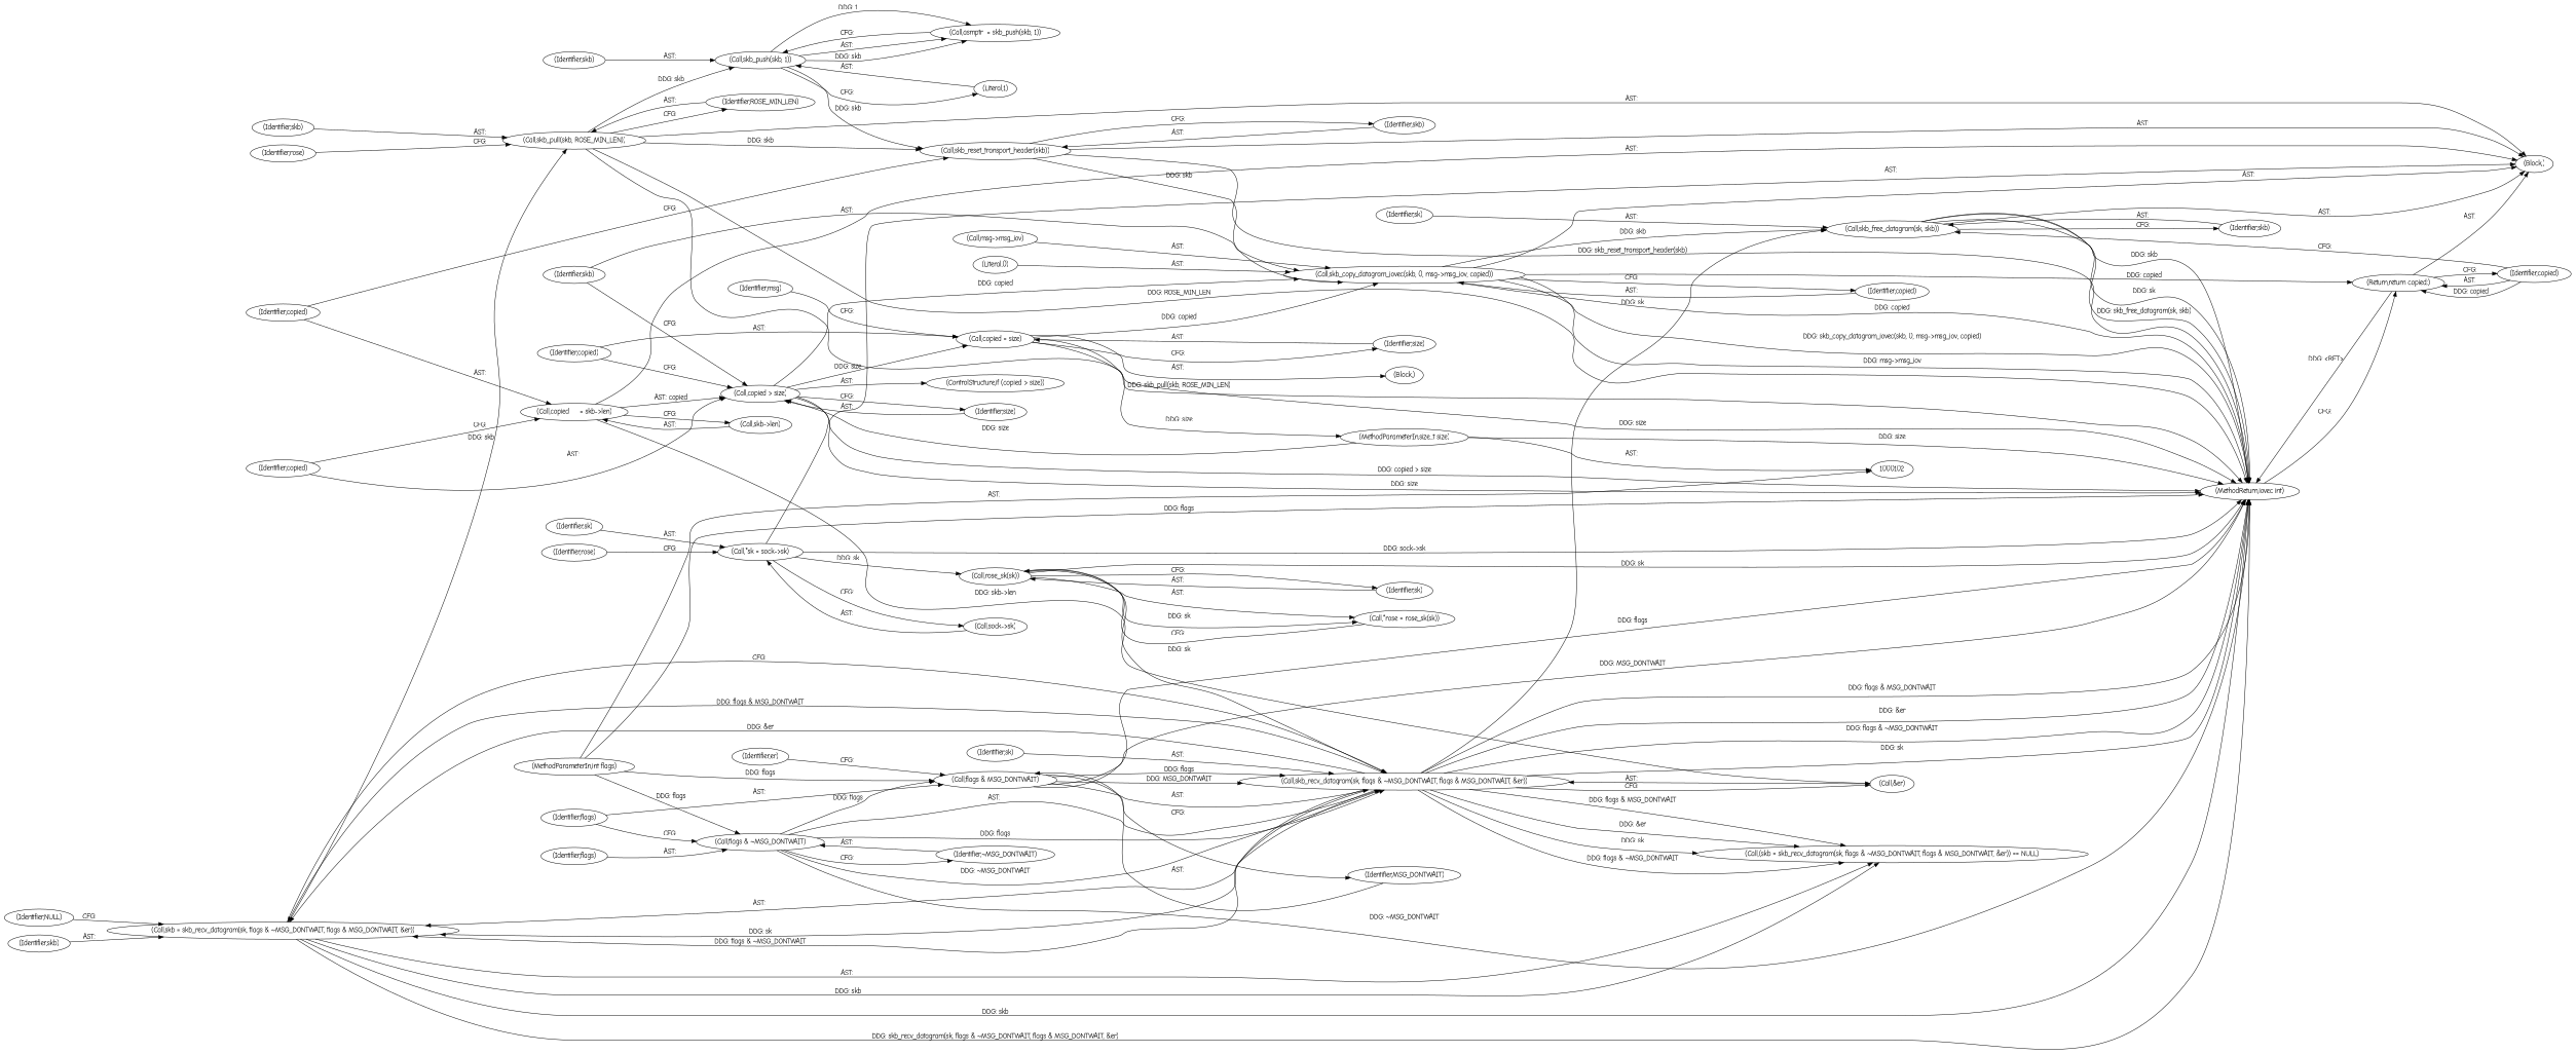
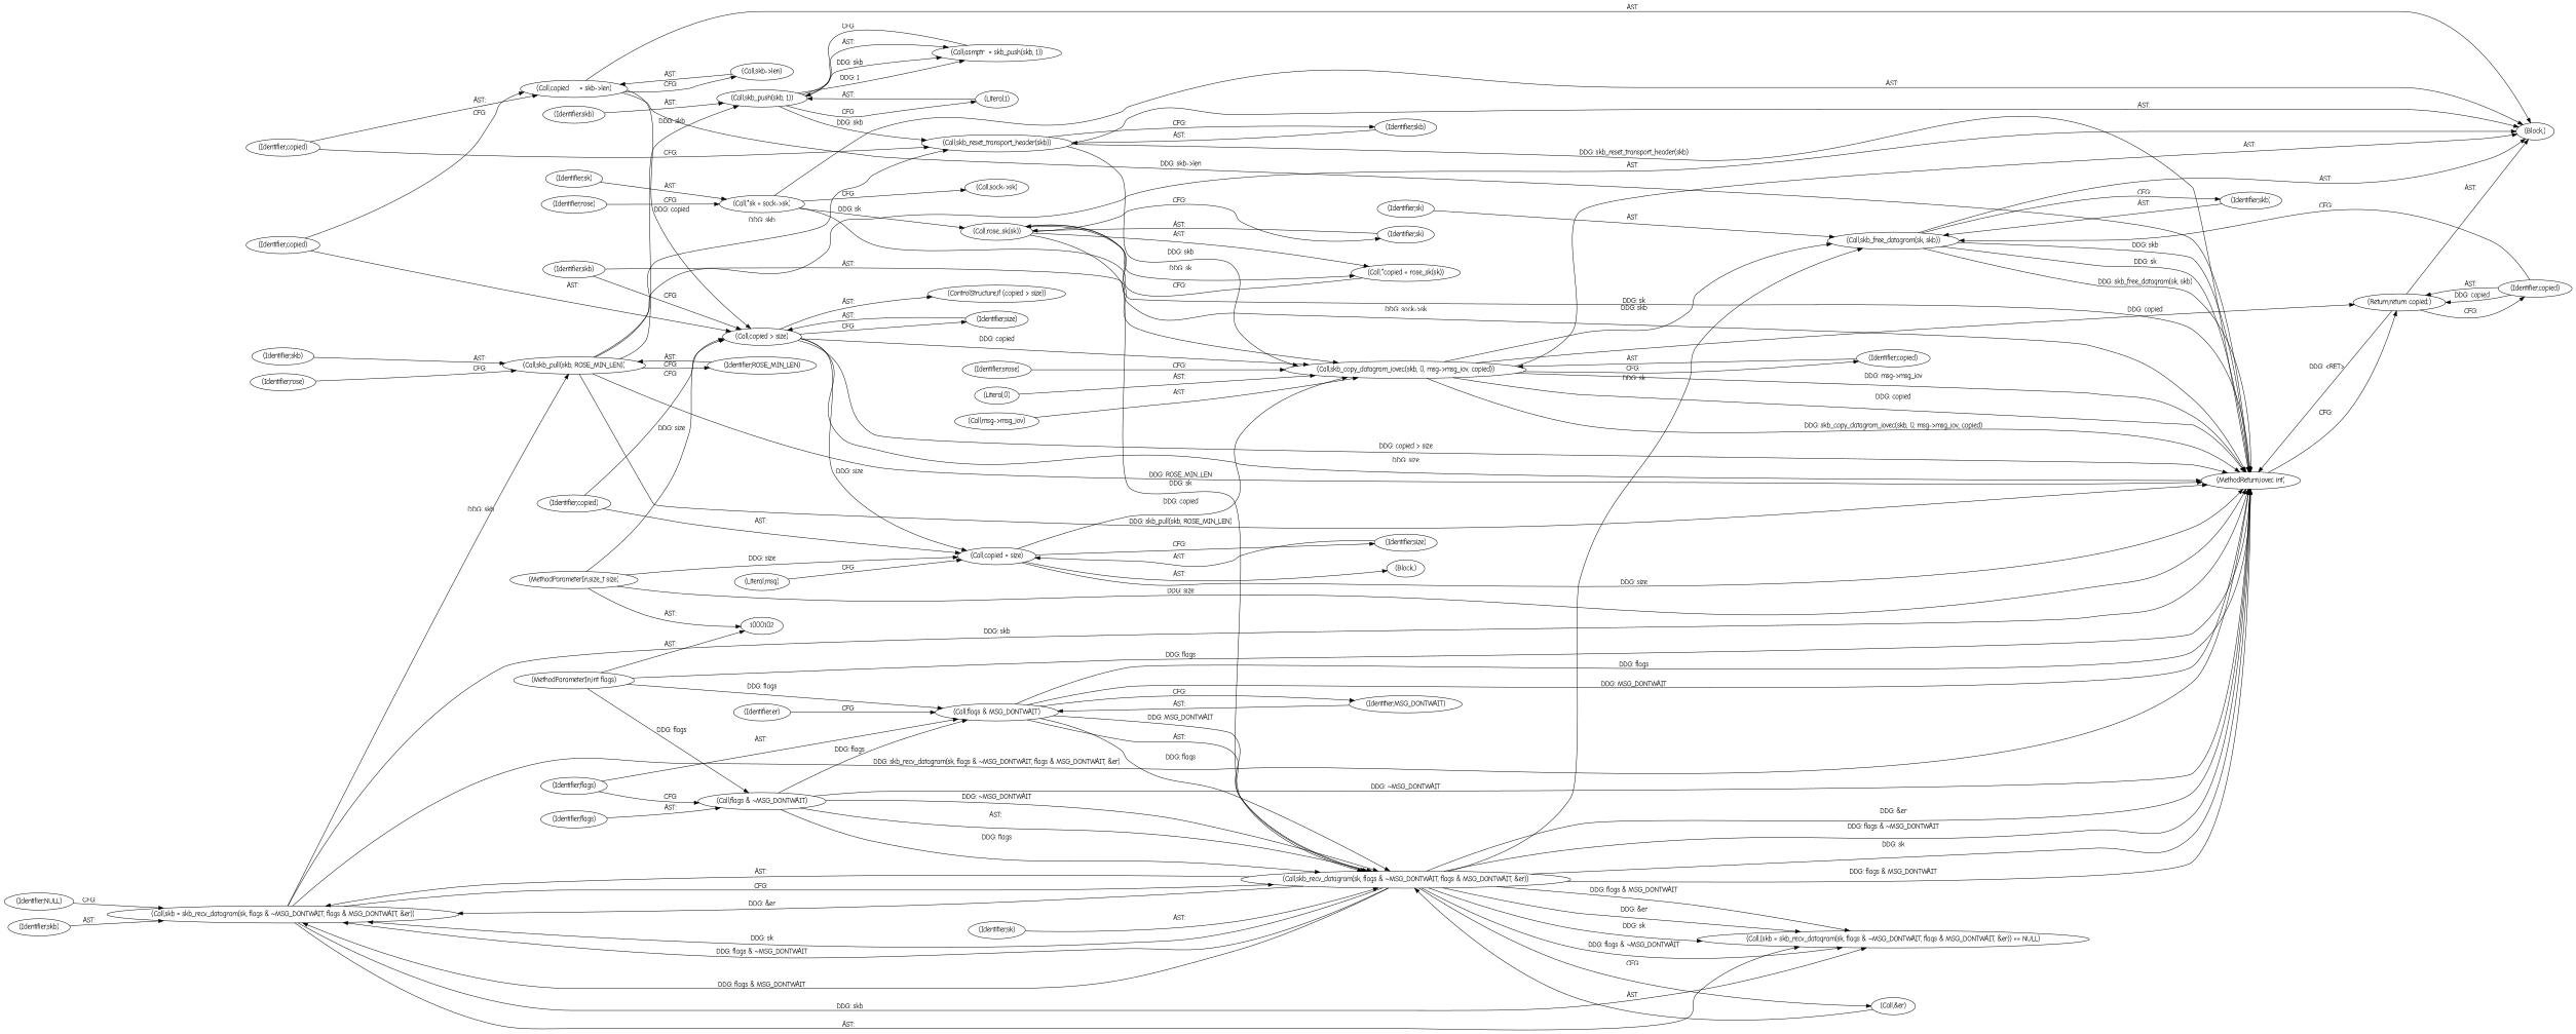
  digraph {
    fontname="Comic Neue"
    rankdir=LR
    node [fontname="Comic Neue"]
    edge [fontname="Comic Neue"]
    n1 [label="(Call,skb_copy_datagram_iovec(skb, 0, msg->msg_iov, copied))"]
    n2 [label="(Call,skb_free_datagram(sk, skb))"]
    n3 [label="(Return,return copied;)"]
    n4 [label="(MethodReturn,iovec int)"]
    n5 [label="(Block,)"]
    n6 [label="(Identifier,copied)"]
    n7 [label="(Identifier,skb)"]
    n8 [label="(Identifier,copied)"]
    n9 [label="(Call,skb_reset_transport_header(skb))"]
    n10 [label="(Identifier,skb)"]
    n11 [label="(Call,skb_push(skb, 1))"]
    n12 [label="(Literal,1)"]
    n13 [label="(Call,asmptr  = skb_push(skb, 1))"]
    n14 [label="(Call,skb_pull(skb, ROSE_MIN_LEN))"]
    n15 [label="(Identifier,ROSE_MIN_LEN)"]
    n16 [label="(Call,skb = skb_recv_datagram(sk, flags & ~MSG_DONTWAIT, flags & MSG_DONTWAIT, &er))"]
    n17 [label="(Call,skb_recv_datagram(sk, flags & ~MSG_DONTWAIT, flags & MSG_DONTWAIT, &er))"]
    n18 [label="(Call,(skb = skb_recv_datagram(sk, flags & ~MSG_DONTWAIT, flags & MSG_DONTWAIT, &er)) == NULL)"]
    n19 [label="(Call,&er)"]
    n20 [label="(Call,rose_sk(sk))"]
    n21 [label="(Identifier,sk)"]
-   n22 [label="(Call,*rose = rose_sk(sk))"]
+   n22 [label="(Call,*copied = rose_sk(sk))"]
    n23 [label="(Call,*sk = sock->sk)"]
    n24 [label="(Call,sock->sk)"]
    n25 [label="(Call,flags & ~MSG_DONTWAIT)"]
    n26 [label="(Call,flags & MSG_DONTWAIT)"]
-   n27 [label="(Identifier,~MSG_DONTWAIT)"]
    n28 [label="(Identifier,MSG_DONTWAIT)"]
    n29 [label="(MethodParameterIn,int flags)"]
    1000102
    n31 [label="(Call,copied = size)"]
    n32 [label="(Identifier,size)"]
    n33 [label="(Block,)"]
    n34 [label="(Call,copied > size)"]
    n35 [label="(ControlStructure,if (copied > size))"]
    n36 [label="(Identifier,size)"]
    n37 [label="(Call,copied     = skb->len)"]
    n38 [label="(Call,skb->len)"]
    n39 [label="(MethodParameterIn,size_t size)"]
    n40 [label="(Identifier,NULL)"]
    n41 [label="(Identifier,rose)"]
    n42 [label="(Identifier,flags)"]
    n43 [label="(Identifier,er)"]
    n44 [label="(Identifier,rose)"]
    n45 [label="(Identifier,skb)"]
    n46 [label="(Identifier,flags)"]
    n47 [label="(Identifier,sk)"]
    n48 [label="(Identifier,skb)"]
    n49 [label="(Call,msg->msg_iov)"]
    n50 [label="(Identifier,copied)"]
    n51 [label="(Identifier,sk)"]
    n52 [label="(Identifier,copied)"]
+   n53 [label="(Identifier,srose)"]
    n54 [label="(Identifier,copied)"]
    n55 [label="(Identifier,sk)"]
    n56 [label="(Identifier,skb)"]
    n57 [label="(Identifier,skb)"]
-   n58 [label="(Identifier,msg)"]
+   n58 [label="(Literal,msg)"]
    n59 [label="(Literal,0)"]
    n1 -> n2 [label="DDG: skb"]
    n1 -> n3 [label="DDG: copied"]
    n1 -> n4 [label="DDG: copied"]
    n1 -> n4 [label="DDG: skb_copy_datagram_iovec(skb, 0, msg->msg_iov, copied)"]
    n1 -> n4 [label="DDG: msg->msg_iov"]
    n1 -> n5 [label="AST: "]
    n1 -> n6 [label="CFG: "]
    n2 -> n4 [label="DDG: sk"]
    n2 -> n4 [label="DDG: skb_free_datagram(sk, skb)"]
    n2 -> n4 [label="DDG: skb"]
    n2 -> n5 [label="AST: "]
    n2 -> n7 [label="CFG: "]
    n3 -> n4 [label="DDG: <RET>"]
    n3 -> n5 [label="AST: "]
    n3 -> n8 [label="CFG: "]
    n4 -> n3 [label="CFG: "]
    n6 -> n1 [label="AST: "]
    n7 -> n2 [label="AST: "]
    n8 -> n2 [label="CFG: "]
    n8 -> n3 [label="AST: "]
    n8 -> n3 [label="DDG: copied"]
    n9 -> n1 [label="DDG: skb"]
    n9 -> n4 [label="DDG: skb_reset_transport_header(skb)"]
    n9 -> n5 [label="AST: "]
    n9 -> n10 [label="CFG: "]
    n10 -> n9 [label="AST: "]
    n11 -> n9 [label="DDG: skb"]
    n11 -> n12 [label="CFG: "]
    n11 -> n13 [label="AST: "]
    n11 -> n13 [label="DDG: skb"]
    n11 -> n13 [label="DDG: 1"]
    n12 -> n11 [label="AST: "]
    n13 -> n11 [label="CFG: "]
    n14 -> n4 [label="DDG: ROSE_MIN_LEN"]
    n14 -> n4 [label="DDG: skb_pull(skb, ROSE_MIN_LEN)"]
    n14 -> n5 [label="AST: "]
    n14 -> n9 [label="DDG: skb"]
    n14 -> n11 [label="DDG: skb"]
    n14 -> n15 [label="CFG: "]
    n15 -> n14 [label="AST: "]
    n16 -> n4 [label="DDG: skb"]
    n16 -> n4 [label="DDG: skb_recv_datagram(sk, flags & ~MSG_DONTWAIT, flags & MSG_DONTWAIT, &er)"]
    n16 -> n14 [label="DDG: skb"]
    n16 -> n17 [label="CFG: "]
    n16 -> n18 [label="AST: "]
    n16 -> n18 [label="DDG: skb"]
    n17 -> n2 [label="DDG: sk"]
    n17 -> n4 [label="DDG: flags & MSG_DONTWAIT"]
    n17 -> n4 [label="DDG: &er"]
    n17 -> n4 [label="DDG: flags & ~MSG_DONTWAIT"]
    n17 -> n4 [label="DDG: sk"]
    n17 -> n16 [label="AST: "]
    n17 -> n16 [label="DDG: sk"]
    n17 -> n16 [label="DDG: flags & ~MSG_DONTWAIT"]
    n17 -> n16 [label="DDG: flags & MSG_DONTWAIT"]
    n17 -> n16 [label="DDG: &er"]
    n17 -> n18 [label="DDG: sk"]
    n17 -> n18 [label="DDG: flags & ~MSG_DONTWAIT"]
    n17 -> n18 [label="DDG: flags & MSG_DONTWAIT"]
    n17 -> n18 [label="DDG: &er"]
    n17 -> n19 [label="CFG: "]
    n19 -> n17 [label="AST: "]
    n20 -> n4 [label="DDG: sk"]
    n20 -> n17 [label="DDG: sk"]
    n20 -> n21 [label="CFG: "]
    n20 -> n22 [label="AST: "]
    n20 -> n22 [label="DDG: sk"]
    n21 -> n20 [label="AST: "]
    n22 -> n20 [label="CFG: "]
    n23 -> n4 [label="DDG: sock->sk"]
    n23 -> n5 [label="AST: "]
    n23 -> n20 [label="DDG: sk"]
    n23 -> n24 [label="CFG: "]
-   n24 -> n23 [label="AST: "]
    n25 -> n4 [label="DDG: ~MSG_DONTWAIT"]
    n25 -> n17 [label="AST: "]
    n25 -> n17 [label="DDG: flags"]
    n25 -> n17 [label="DDG: ~MSG_DONTWAIT"]
    n25 -> n26 [label="DDG: flags"]
-   n25 -> n27 [label="CFG: "]
    n26 -> n4 [label="DDG: flags"]
    n26 -> n4 [label="DDG: MSG_DONTWAIT"]
    n26 -> n17 [label="AST: "]
    n26 -> n17 [label="DDG: flags"]
    n26 -> n17 [label="DDG: MSG_DONTWAIT"]
    n26 -> n28 [label="CFG: "]
-   n27 -> n25 [label="AST: "]
    n28 -> n26 [label="AST: "]
    n29 -> n4 [label="DDG: flags"]
    n29 -> n25 [label="DDG: flags"]
    n29 -> n26 [label="DDG: flags"]
    n29 -> 1000102 [label="AST: "]
    n31 -> n1 [label="DDG: copied"]
    n31 -> n4 [label="DDG: size"]
    n31 -> n32 [label="CFG: "]
    n31 -> n33 [label="AST: "]
    n32 -> n31 [label="AST: "]
    n34 -> n1 [label="DDG: copied"]
    n34 -> n4 [label="DDG: copied > size"]
    n34 -> n4 [label="DDG: size"]
    n34 -> n31 [label="DDG: size"]
    n34 -> n35 [label="AST: "]
    n34 -> n36 [label="CFG: "]
    n36 -> n34 [label="AST: "]
-   n37 -> n19 [label="DDG: skb->len"]
+   n37 -> n4 [label="DDG: skb->len"]
    n37 -> n5 [label="AST: "]
-   n37 -> n34 [label="AST: copied"]
+   n37 -> n34 [label="DDG: copied"]
    n37 -> n38 [label="CFG: "]
    n38 -> n37 [label="AST: "]
    n39 -> n4 [label="DDG: size"]
    n39 -> 1000102 [label="AST: "]
-   n31 -> n39 [label="DDG: size"]
+   n39 -> n31 [label="DDG: size"]
    n39 -> n34 [label="DDG: size"]
    n40 -> n16 [label="CFG: "]
    n41 -> n23 [label="CFG: "]
    n42 -> n25 [label="CFG: "]
    n42 -> n26 [label="AST: "]
    n43 -> n26 [label="CFG: "]
    n44 -> n14 [label="CFG: "]
    n45 -> n14 [label="AST: "]
    n46 -> n25 [label="AST: "]
    n47 -> n23 [label="AST: "]
    n48 -> n1 [label="AST: "]
    n48 -> n34 [label="CFG: "]
    n49 -> n1 [label="AST: "]
    n50 -> n34 [label="AST: "]
    n50 -> n37 [label="CFG: "]
    n51 -> n2 [label="AST: "]
    n52 -> n31 [label="AST: "]
    n52 -> n34 [label="CFG: "]
+   n53 -> n1 [label="CFG: "]
    n54 -> n9 [label="CFG: "]
    n54 -> n37 [label="AST: "]
    n55 -> n17 [label="AST: "]
    n56 -> n16 [label="AST: "]
    n57 -> n11 [label="AST: "]
    n58 -> n31 [label="CFG: "]
    n59 -> n1 [label="AST: "]
  }
